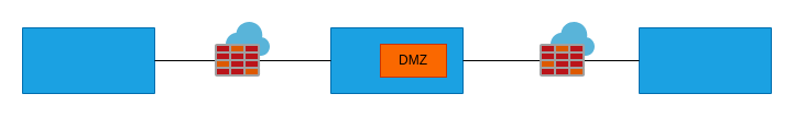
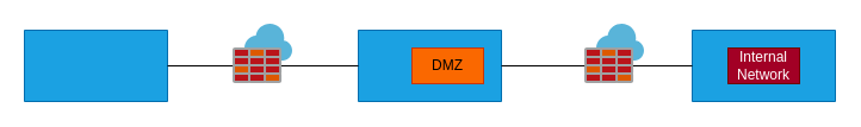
  <mxCell id="0" />
  <mxCell id="1" parent="0" />
  <mxCell id="2" value="" style="verticalLabelPosition=bottom;verticalAlign=top;html=1;shape=mxgraph.basic.rect;fillColor2=none;strokeWidth=1;size=20;indent=5;fillColor=#1ba1e2;fontColor=#ffffff;strokeColor=#006EAF;" parent="1" vertex="1"><mxGeometry x="20" y="25" width="120" height="60" as="geometry" /></mxCell>
  <mxCell id="3" value="" style="verticalLabelPosition=bottom;verticalAlign=top;html=1;shape=mxgraph.basic.rect;fillColor2=none;strokeWidth=1;size=20;indent=5;fillColor=#1ba1e2;fontColor=#ffffff;strokeColor=#006EAF;" parent="1" vertex="1"><mxGeometry x="300" y="25" width="120" height="60" as="geometry" /></mxCell>
  <mxCell id="4" value="" style="verticalLabelPosition=bottom;verticalAlign=top;html=1;shape=mxgraph.basic.rect;fillColor2=none;strokeWidth=1;size=20;indent=5;fillColor=#1ba1e2;fontColor=#ffffff;strokeColor=#006EAF;" parent="1" vertex="1"><mxGeometry x="580" y="25" width="120" height="60" as="geometry" /></mxCell>
  <mxCell id="5" value="" style="line;strokeWidth=1;rotatable=0;dashed=0;labelPosition=right;align=left;verticalAlign=middle;spacingTop=0;spacingLeft=6;points=[];portConstraint=eastwest;" parent="1" vertex="1"><mxGeometry x="140" y="50" width="160" height="10" as="geometry" /></mxCell>
  <mxCell id="6" value="" style="line;strokeWidth=1;rotatable=0;dashed=0;labelPosition=right;align=left;verticalAlign=middle;spacingTop=0;spacingLeft=6;points=[];portConstraint=eastwest;" parent="1" vertex="1"><mxGeometry x="420" y="50" width="160" height="10" as="geometry" /></mxCell>
  <mxCell id="7" value="" style="image;sketch=0;aspect=fixed;html=1;points=[];align=center;fontSize=12;image=img/lib/mscae/Azure_Firewall.svg;" vertex="1" parent="1"><mxGeometry x="195" y="20" width="50" height="50" as="geometry" /></mxCell>
  <mxCell id="8" value="" style="image;sketch=0;aspect=fixed;html=1;points=[];align=center;fontSize=12;image=img/lib/mscae/Azure_Firewall.svg;" vertex="1" parent="1"><mxGeometry x="490" y="20" width="50" height="50" as="geometry" /></mxCell>
  <mxCell id="9" value="DMZ" style="text;strokeColor=#C73500;align=center;fillColor=#fa6800;html=1;verticalAlign=middle;whiteSpace=wrap;rounded=0;fontColor=#000000;" vertex="1" parent="1"><mxGeometry x="345" y="40" width="60" height="30" as="geometry" /></mxCell>
+ <mxCell id="10" value="Internal Network" style="text;strokeColor=#6F0000;align=center;fillColor=light-dark(#A20025,#CC0000);html=1;verticalAlign=middle;whiteSpace=wrap;rounded=0;fontColor=#ffffff;" vertex="1" parent="1"><mxGeometry x="610" y="40" width="60" height="30" as="geometry" /></mxCell>
